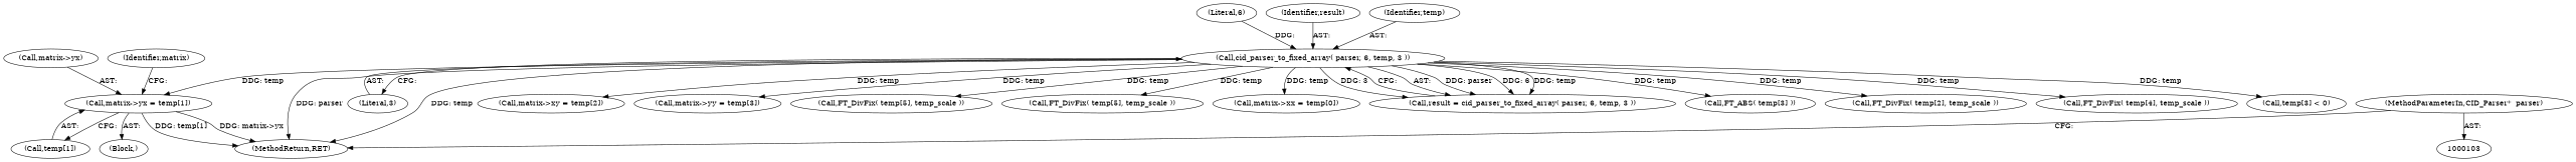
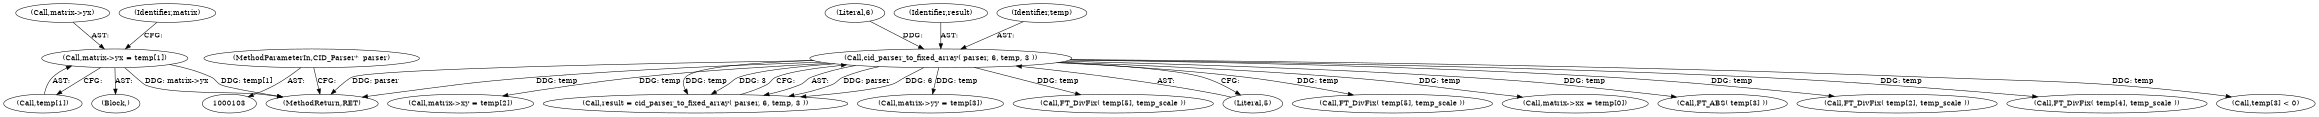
  digraph {
    n1 [label="(Call,matrix->yx = temp[1])"]
    n2 [label="(MethodReturn,RET)"]
    n3 [label="(Call,temp[1])"]
    n4 [label="(Block,)"]
    n5 [label="(Call,cid_parser_to_fixed_array( parser, 6, temp, 3 ))"]
-   n6 [label="(Literal,3)"]
+   n6 [label="(Literal,5)"]
    n7 [label="(Call,matrix->xy = temp[2])"]
    n8 [label="(Call,matrix->yy = temp[3])"]
    n9 [label="(Call,FT_DivFix( temp[5], temp_scale ))"]
    n10 [label="(Call,FT_DivFix( temp[5], temp_scale ))"]
    n11 [label="(Call,matrix->xx = temp[0])"]
    n12 [label="(Call,result = cid_parser_to_fixed_array( parser, 6, temp, 3 ))"]
    n13 [label="(Call,FT_ABS( temp[3] ))"]
    n14 [label="(Call,FT_DivFix( temp[2], temp_scale ))"]
    n15 [label="(Call,FT_DivFix( temp[4], temp_scale ))"]
    n16 [label="(Call,temp[3] < 0)"]
    n17 [label="(MethodParameterIn,CID_Parser*  parser)"]
    1000103
    n19 [label="(Literal,6)"]
    n20 [label="(Identifier,matrix)"]
    n21 [label="(Identifier,result)"]
    n22 [label="(Identifier,temp)"]
    n23 [label="(Call,matrix->yx)"]
    n1 -> n2 [label="DDG: temp[1]"]
    n1 -> n2 [label="DDG: matrix->yx"]
    n1 -> n3 [label="CFG: "]
    n1 -> n4 [label="AST: "]
    n3 -> n1 [label="AST: "]
-   n5 -> n1 [label="DDG: temp"]
    n5 -> n2 [label="DDG: parser"]
    n5 -> n2 [label="DDG: temp"]
    n5 -> n6 [label="CFG: "]
    n5 -> n7 [label="DDG: temp"]
    n5 -> n8 [label="DDG: temp"]
    n5 -> n9 [label="DDG: temp"]
    n5 -> n10 [label="DDG: temp"]
    n5 -> n11 [label="DDG: temp"]
    n5 -> n12 [label="AST: "]
    n5 -> n12 [label="DDG: parser"]
    n5 -> n12 [label="DDG: 6"]
    n5 -> n12 [label="DDG: temp"]
    n5 -> n12 [label="DDG: 3"]
    n5 -> n13 [label="DDG: temp"]
    n5 -> n14 [label="DDG: temp"]
    n5 -> n15 [label="DDG: temp"]
    n5 -> n16 [label="DDG: temp"]
    n6 -> n5 [label="AST: "]
    n12 -> n5 [label="CFG: "]
    n17 -> n2 [label="CFG: "]
    n17 -> 1000103 [label="AST: "]
    n19 -> n5 [label="DDG: "]
    n20 -> n1 [label="CFG: "]
    n21 -> n5 [label="AST: "]
    n22 -> n5 [label="AST: "]
    n23 -> n1 [label="AST: "]
  }
